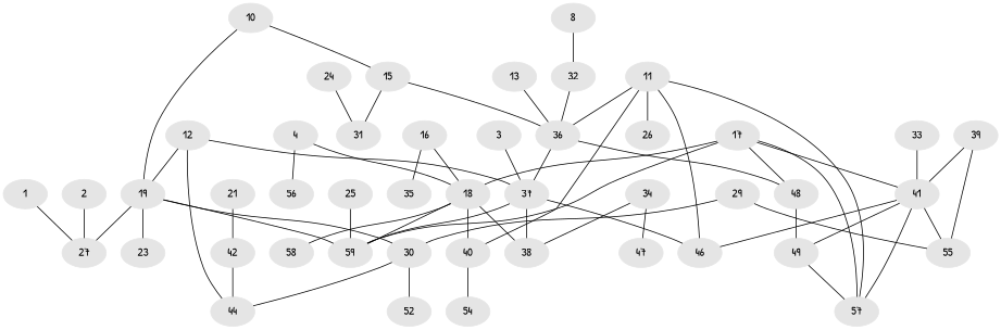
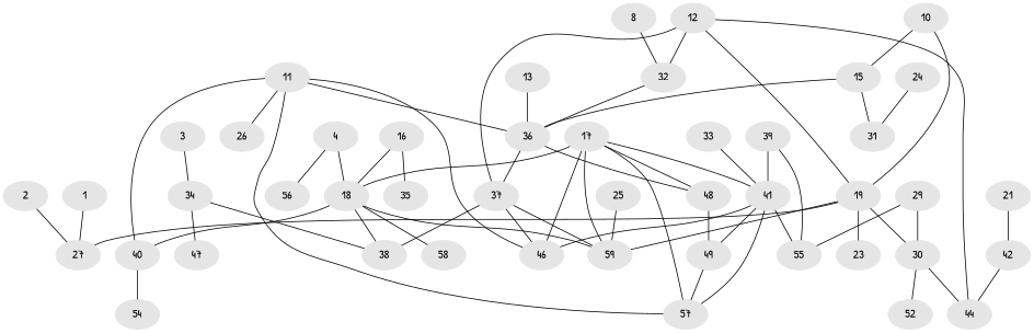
  graph {
    fontname="Patrick Hand"
    node [color=gray90 fontname="Patrick Hand" style=filled]
    edge [fontname="Patrick Hand" weight=1.0]
    1
    27
    2
    3
    37
    46
    59
    38
    4
    18
    56
    40
    58
    8
    32
    36
    10
    15
    19
    31
    23
    30
    11
    26
    57
    48
    54
    12
    44
    13
    16
    35
    17
    41
    55
    49
    52
    21
    42
    24
    25
    29
    33
    34
    47
    39
    1 -- 27
    2 -- 27
-   3 -- 37 [weight=2.0]
+   3 -- 34 [weight=2.0]
    37 -- 46
    37 -- 59
    37 -- 38 [weight=3.0]
    4 -- 18
    4 -- 56
    18 -- 59
    18 -- 38
    18 -- 40
    18 -- 58
    40 -- 54
    8 -- 32
    32 -- 36
    36 -- 37
    36 -- 48
    10 -- 15
    10 -- 19
    15 -- 36
    15 -- 31
    19 -- 27 [weight=2.0]
    19 -- 59 [weight=2.0]
    19 -- 23
    19 -- 30
    30 -- 44
    30 -- 52
    11 -- 46
    11 -- 40
    11 -- 36
    11 -- 26
    11 -- 57
    48 -- 49
    12 -- 37
+   12 -- 32 [weight=2.0]
    12 -- 19
    12 -- 44
    13 -- 36
    16 -- 18
    16 -- 35
+   17 -- 46 [weight=2.0]
    17 -- 59
    17 -- 18 [weight=4.0]
    17 -- 57
    17 -- 48
    17 -- 41
    41 -- 46
    41 -- 57
    41 -- 55
    41 -- 49
    49 -- 57
    21 -- 42
    42 -- 44
    24 -- 31
    25 -- 59
    29 -- 30
    29 -- 55
    33 -- 41
    34 -- 38
    34 -- 47
    39 -- 41
    39 -- 55
  }
